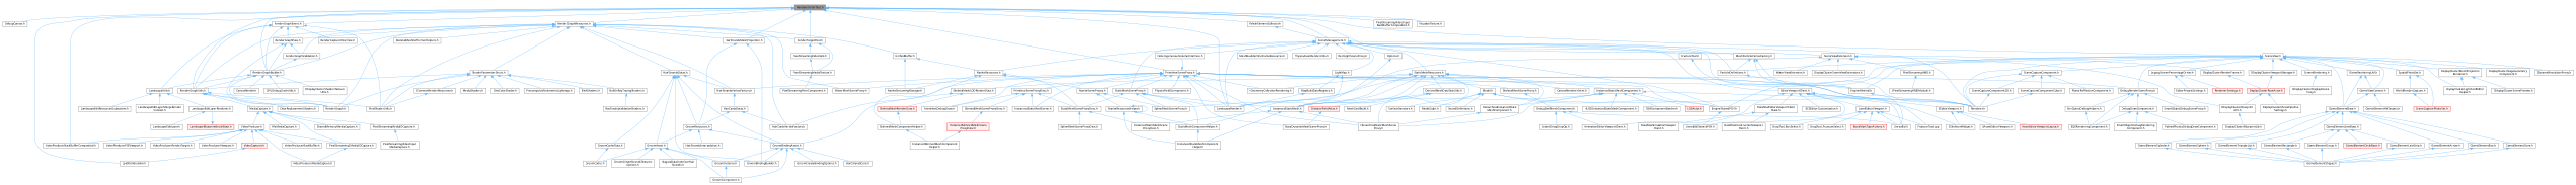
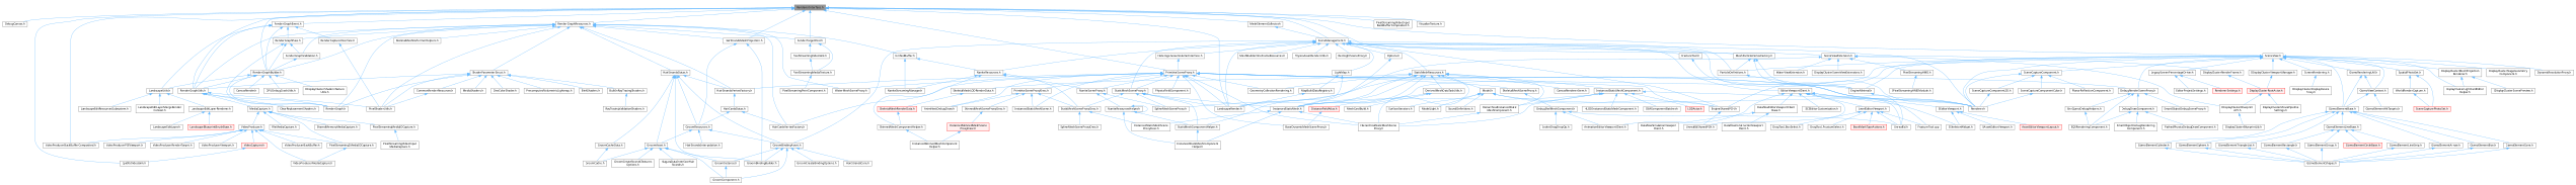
  digraph {
    fontname="Noto Sans"
    node [color=grey40 fillcolor=white fontname="Noto Sans" fontsize=10 shape=box style=filled]
    edge [color=steelblue1 dir=back fontname="Noto Sans" fontsize=10 labelfontname=Helvetica labelfontsize=10 style=solid]
    n1 [color=gray40 fillcolor=grey60 fontcolor=black height=0.2 label="RendererInterface.h" width=0.4]
    n2 [height=0.2 label="DebugCanvas.h" width=0.4]
    n3 [height=0.2 label="EpicRtcVideoSink.h" width=0.4]
    n4 [height=0.2 label="HairStrandsMeshProjection.h" width=0.4]
    n5 [height=0.2 label="LandscapeRender.h" width=0.4]
    n6 [height=0.2 label="MeshElementCollector.h" width=0.4]
    n7 [height=0.2 label="SceneManagement.h" width=0.4]
    n8 [height=0.2 label="PixelStreamingVideoInput\lBackBufferComposited.h" width=0.4]
    n9 [height=0.2 label="PrimitiveSceneProxy.h" width=0.4]
    n10 [height=0.2 label="RenderGraphBuilder.h" width=0.4]
    n11 [height=0.2 label="RenderGraphUtils.h" width=0.4]
    n12 [height=0.2 label="VideoProducerBackBufferComposited.h" width=0.4]
    n13 [height=0.2 label="RenderGraphEvent.h" width=0.4]
    n14 [height=0.2 label="RenderGraphResources.h" width=0.4]
    n15 [height=0.2 label="RenderTargetPool.h" width=0.4]
    n16 [height=0.2 label="SceneView.h" width=0.4]
    n17 [height=0.2 label="SceneViewExtension.h" width=0.4]
    n18 [height=0.2 label="VisualizeTexture.h" width=0.4]
    n19 [height=0.2 label="GroomBindingBuilder.h" width=0.4]
    n20 [height=0.2 label="GroomResources.h" width=0.4]
    n21 [height=0.2 label="EditorViewportClient.h" width=0.4]
    n22 [height=0.2 label="Renderer.h" width=0.4]
    n23 [height=0.2 label="EngineMinimal.h" width=0.4]
    n24 [height=0.2 label="EngineSharedPCH.h" width=0.4]
    n25 [height=0.2 label="FractureTool.h" width=0.4]
    n26 [height=0.2 label="HeterogeneousVolumeInterface.h" width=0.4]
    n27 [height=0.2 label="LightMap.h" width=0.4]
    n28 [height=0.2 label="MeshBuilderOneFrameResources.h" width=0.4]
    n29 [height=0.2 label="MeshParticleVertexFactory.h" width=0.4]
    n30 [height=0.2 label="ParticleDefinitions.h" width=0.4]
    n31 [height=0.2 label="NaniteResources.h" width=0.4]
    n32 [height=0.2 label="PhysicsAssetRenderUtils.h" width=0.4]
    n33 [height=0.2 label="RectLightSceneProxy.h" width=0.4]
    n34 [height=0.2 label="Options.h" width=0.4]
    n35 [height=0.2 label="StaticMeshResources.h" width=0.4]
    n36 [height=0.2 label="StaticMeshSceneProxy.h" width=0.4]
    n37 [height=0.2 label="HierarchicalStaticMeshScene\lProxy.h" width=0.4]
    n38 [height=0.2 label="NaniteSceneProxy.h" width=0.4]
    n39 [height=0.2 label="GeometryCollectionRendering.h" width=0.4]
    n40 [height=0.2 label="BaseDynamicMeshSceneProxy.h" width=0.4]
    n41 [height=0.2 label="AnimNextDebugDraw.h" width=0.4]
    n42 [height=0.2 label="DebugRenderSceneProxy.h" width=0.4]
    n43 [height=0.2 label="HairCardsVertexFactory.h" width=0.4]
    n44 [height=0.2 label="HairStrandsVertexFactory.h" width=0.4]
    n45 [height=0.2 label="InstancedStaticMeshScene.h" width=0.4]
    n46 [height=0.2 label="PhysicsFieldComponent.h" width=0.4]
    n47 [height=0.2 label="PrimitiveSceneProxyDesc.h" width=0.4]
    n48 [height=0.2 label="SkeletalMeshSceneProxy.h" width=0.4]
    n49 [height=0.2 label="WaterMeshSceneProxy.h" width=0.4]
    n50 [height=0.2 label="CanvasRender.h" width=0.4]
    n51 [height=0.2 label="GPUDebugCrashUtils.h" width=0.4]
    n52 [height=0.2 label="IDisplayClusterShadersTexture\lUtils.h" width=0.4]
    n53 [height=0.2 label="LandscapeUtils.h" width=0.4]
    n54 [height=0.2 label="RenderGraph.h" width=0.4]
    n55 [height=0.2 label="ClearReplacementShaders.h" width=0.4]
    n56 [height=0.2 label="MediaCapture.h" width=0.4]
    n57 [height=0.2 label="PixelShaderUtils.h" width=0.4]
    n58 [height=0.2 label="RenderCaptureInterface.h" width=0.4]
    n59 [height=0.2 label="RenderGraphPass.h" width=0.4]
    n60 [height=0.2 label="RenderGraphValidation.h" width=0.4]
    n61 [height=0.2 label="HairStrandsDatas.h" width=0.4]
    n62 [height=0.2 label="ShaderParameterStruct.h" width=0.4]
    n63 [height=0.2 label="SkeletalMeshDeformerHelpers.h" width=0.4]
    n64 [height=0.2 label="UnifiedBuffer.h" width=0.4]
    n65 [height=0.2 label="PixelStreamingMediaTexture.h" width=0.4]
    n66 [height=0.2 label="PixelStreamingVideoSink.h" width=0.4]
    n67 [height=0.2 label="InstancedStaticMesh.h" width=0.4]
    n68 [height=0.2 label="DisplayClusterLightCardEditor\lHelper.h" width=0.4]
    n69 [height=0.2 label="DisplayClusterMeshProjection\lRenderer.h" width=0.4]
    n70 [height=0.2 label="DisplayClusterStageGeometry\lComponent.h" width=0.4]
    n71 [height=0.2 label="DynamicResolutionProxy.h" width=0.4]
    n72 [height=0.2 label="GizmoElementBase.h" width=0.4]
    n73 [height=0.2 label="GizmoRenderingUtil.h" width=0.4]
    n74 [height=0.2 label="GizmoViewContext.h" width=0.4]
    n75 [height=0.2 label="IDisplayClusterViewportManager.h" width=0.4]
    n76 [height=0.2 label="LegacyScreenPercentageDriver.h" width=0.4]
    n77 [height=0.2 label="SceneCaptureComponent.h" width=0.4]
    n78 [height=0.2 label="ScreenRendering.h" width=0.4]
    n79 [height=0.2 label="SpatialPhotoSet.h" width=0.4]
    n80 [height=0.2 label="IDisplayClusterBlueprint\lAPI.h" width=0.4]
    n81 [height=0.2 label="DisplayClusterRenderFrame.h" width=0.4]
    n82 [height=0.2 label="DisplayClusterSceneViewExtensions.h" width=0.4]
    n83 [height=0.2 label="PixelStreamingHMD.h" width=0.4]
    n84 [height=0.2 label="WaterViewExtension.h" width=0.4]
    n85 [height=0.2 label="GroomAsset.h" width=0.4]
    n86 [height=0.2 label="GroomBindingAsset.h" width=0.4]
    n87 [height=0.2 label="HairStrandsInterpolation.h" width=0.4]
    n88 [height=0.2 label="GroomCache.h" width=0.4]
    n89 [height=0.2 label="GroomComponent.h" width=0.4]
    n90 [height=0.2 label="GroomCreateStrandsTextures\lOptions.h" width=0.4]
    n91 [height=0.2 label="GroomInstance.h" width=0.4]
    n92 [height=0.2 label="NiagaraDataInterfaceHair\lStrands.h" width=0.4]
    n93 [height=0.2 label="GroomCreateBindingOptions.h" width=0.4]
    n94 [height=0.2 label="HairStrandsCore.h" width=0.4]
    n95 [height=0.2 label="AnimationEditorViewportClient.h" width=0.4]
    n96 [height=0.2 label="DataflowEditorViewportClient\lBase.h" width=0.4]
    n97 [height=0.2 label="ISCSEditorCustomization.h" width=0.4]
    n98 [height=0.2 label="LevelEditorViewport.h" width=0.4]
    n99 [height=0.2 label="UnrealEd.h" width=0.4]
    n100 [height=0.2 label="SEditorViewport.h" width=0.4]
    n101 [height=0.2 label="SSkeletonWidget.h" width=0.4]
    n102 [height=0.2 label="UnrealEdSharedPCH.h" width=0.4]
    n103 [height=0.2 label="FractureTool.cpp" width=0.4]
    n104 [height=0.2 label="MapBuildDataRegistry.h" width=0.4]
    n105 [height=0.2 label="NaniteStreamingManager.h" width=0.4]
    n106 [height=0.2 label="SkinnedMeshComponentHelper.h" width=0.4]
    n107 [height=0.2 label="StaticMeshSceneProxyDesc.h" width=0.4]
    n108 [height=0.2 label="SplineMeshSceneProxy.h" width=0.4]
    n109 [height=0.2 label="StaticMeshComponentHelper.h" width=0.4]
    n110 [height=0.2 label="CanvasRendererItem.h" width=0.4]
    n111 [height=0.2 label="DerivedMeshDataTaskUtils.h" width=0.4]
    n112 [height=0.2 label="HierarchicalInstancedStatic\lMeshComponent.h" width=0.4]
    n113 [height=0.2 label="InstancedStaticMeshComponent.h" width=0.4]
    n114 [height=0.2 label="Model.h" width=0.4]
    n115 [height=0.2 label="SkeletalMeshLODRenderData.h" width=0.4]
    n116 [height=0.2 label="DataflowConstructionViewport\lClient.h" width=0.4]
    n117 [height=0.2 label="DataflowSimulationViewport\lClient.h" width=0.4]
    n118 [color=red fillcolor="#FFF0F0" height=0.2 label="BookMarkTypeActions.h" width=0.4]
    n119 [height=0.2 label="DragTool_BoxSelect.h" width=0.4]
    n120 [height=0.2 label="DragTool_FrustumSelect.h" width=0.4]
    n121 [color=red fillcolor="#FFF0F0" height=0.2 label="AssetEditorViewportLayout.h" width=0.4]
    n122 [height=0.2 label="SAssetEditorViewport.h" width=0.4]
    n123 [height=0.2 label="InstancedStaticMeshComponent\lHelper.h" width=0.4]
    n124 [height=0.2 label="InstancedStaticMeshScene\lProxyDesc.h" width=0.4]
    n125 [height=0.2 label="NaniteResourcesHelper.h" width=0.4]
    n126 [height=0.2 label="InstancedSkinnedMeshComponent\lHelper.h" width=0.4]
    n127 [height=0.2 label="SplineMeshSceneProxyDesc.h" width=0.4]
    n128 [color=red fillcolor="#FFF0F0" height=0.2 label="DistanceFieldAtlas.h" width=0.4]
    n129 [height=0.2 label="MeshCardBuild.h" width=0.4]
    n130 [height=0.2 label="HLODInstancedStaticMeshComponent.h" width=0.4]
    n131 [height=0.2 label="ISMComponentBatcher.h" width=0.4]
    n132 [color=red fillcolor="#FFF0F0" height=0.2 label="LODActor.h" width=0.4]
    n133 [height=0.2 label="ModelLight.h" width=0.4]
    n134 [height=0.2 label="SoundDefinitions.h" width=0.4]
    n135 [height=0.2 label="SurfaceIterators.h" width=0.4]
    n136 [color=red fillcolor="#FFF0F0" height=0.2 label="SkeletalMeshRenderData.h" width=0.4]
    n137 [height=0.2 label="DebugDrawComponent.h" width=0.4]
    n138 [height=0.2 label="EQSRenderingComponent.h" width=0.4]
    n139 [height=0.2 label="EnvQueryDebugHelpers.h" width=0.4]
    n140 [height=0.2 label="SmartObjectDebugSceneProxy.h" width=0.4]
    n141 [height=0.2 label="HairCardsDatas.h" width=0.4]
    n142 [height=0.2 label="SkinnedMeshSceneProxyDesc.h" width=0.4]
    n143 [height=0.2 label="DebugSkelMeshComponent.h" width=0.4]
    n144 [height=0.2 label="PathedPhysicsDebugDrawComponent.h" width=0.4]
    n145 [height=0.2 label="SmartObjectDebugRendering\lComponent.h" width=0.4]
    n146 [color=red fillcolor="#FFF0F0" height=0.2 label="InstancedSkinnedMeshScene\lProxyDesc.h" width=0.4]
    n147 [height=0.2 label="SocketDragDropOp.h" width=0.4]
    n148 [height=0.2 label="LandscapeEditLayerMergeRender\lContext.h" width=0.4]
    n149 [height=0.2 label="LandscapeEditLayerRenderer.h" width=0.4]
    n150 [height=0.2 label="LandscapeEditResourcesSubsystem.h" width=0.4]
    n151 [color=red fillcolor="#FFF0F0" height=0.2 label="LandscapeBlueprintBrushBase.h" width=0.4]
    n152 [height=0.2 label="LandscapeEditLayer.h" width=0.4]
    n153 [height=0.2 label="FileMediaCapture.h" width=0.4]
    n154 [height=0.2 label="PixelStreaming2MediaIOCapture.h" width=0.4]
    n155 [height=0.2 label="PixelStreamingMediaIOCapture.h" width=0.4]
    n156 [height=0.2 label="SharedMemoryMediaCapture.h" width=0.4]
    n157 [height=0.2 label="VideoProducer.h" width=0.4]
    n158 [height=0.2 label="VideoProducerMediaCapture.h" width=0.4]
    n159 [height=0.2 label="PixelStreamingVideoInput\lMediaCapture.h" width=0.4]
    n160 [color=red fillcolor="#FFF0F0" height=0.2 label="VideoCapturer.h" width=0.4]
    n161 [height=0.2 label="VideoProducerBackBuffer.h" width=0.4]
    n162 [height=0.2 label="VideoProducerPIEViewport.h" width=0.4]
    n163 [height=0.2 label="VideoProducerRenderTarget.h" width=0.4]
    n164 [height=0.2 label="VideoProducerViewport.h" width=0.4]
    n165 [height=0.2 label="GroomCacheData.h" width=0.4]
    n166 [height=0.2 label="BinkShaders.h" width=0.4]
    n167 [height=0.2 label="BuiltInRayTracingShaders.h" width=0.4]
    n168 [height=0.2 label="CommonRenderResources.h" width=0.4]
    n169 [height=0.2 label="MediaShaders.h" width=0.4]
    n170 [height=0.2 label="OneColorShader.h" width=0.4]
    n171 [height=0.2 label="PrecomputedVolumetricLightmap.h" width=0.4]
    n172 [height=0.2 label="PixelStreamingPeerComponent.h" width=0.4]
    n173 [height=0.2 label="RayTracingValidationShaders.h" width=0.4]
    n174 [height=0.2 label="IDisplayClusterScenePreview.h" width=0.4]
    n175 [height=0.2 label="GizmoElementArrow.h" width=0.4]
    n176 [height=0.2 label="GizmoElementBox.h" width=0.4]
    n177 [height=0.2 label="GizmoElementCone.h" width=0.4]
    n178 [height=0.2 label="GizmoElementCylinder.h" width=0.4]
    n179 [height=0.2 label="GizmoElementLineBase.h" width=0.4]
    n180 [height=0.2 label="GizmoElementSphere.h" width=0.4]
    n181 [height=0.2 label="GizmoElementTriangleList.h" width=0.4]
    n182 [height=0.2 label="GizmoElementHitTargets.h" width=0.4]
    n183 [color=red fillcolor="#FFF0F0" height=0.2 label="DisplayClusterRootActor.h" width=0.4]
    n184 [height=0.2 label="EditorProjectSettings.h" width=0.4]
    n185 [color=red fillcolor="#FFF0F0" height=0.2 label="RendererSettings.h" width=0.4]
    n186 [height=0.2 label="PlanarReflectionComponent.h" width=0.4]
    n187 [height=0.2 label="SceneCaptureComponent2D.h" width=0.4]
    n188 [height=0.2 label="SceneCaptureComponentCube.h" width=0.4]
    n189 [height=0.2 label="IDisplayClusterDisplayDevice\lProxy.h" width=0.4]
    n190 [color=red fillcolor="#FFF0F0" height=0.2 label="SceneCapturePhotoSet.h" width=0.4]
    n191 [height=0.2 label="WorldRenderCapture.h" width=0.4]
    n192 [height=0.2 label="GizmoElementShapes.h" width=0.4]
    n193 [color=red fillcolor="#FFF0F0" height=0.2 label="GizmoElementCircleBase.h" width=0.4]
    n194 [height=0.2 label="GizmoElementGroup.h" width=0.4]
    n195 [height=0.2 label="GizmoElementLineStrip.h" width=0.4]
    n196 [height=0.2 label="GizmoElementRectangle.h" width=0.4]
    n197 [height=0.2 label="DisplayClusterMoviePipeline\lSettings.h" width=0.4]
    n198 [height=0.2 label="DisplayClusterBlueprintLib.h" width=0.4]
    n199 [height=0.2 label="IPixelStreamingHMDModule.h" width=0.4]
    n1 -> n2
    n1 -> n3
    n1 -> n4
    n1 -> n5
    n1 -> n6
    n1 -> n7
    n1 -> n8
    n1 -> n9
    n1 -> n10
    n1 -> n11
    n1 -> n12
    n1 -> n13
    n1 -> n14
    n1 -> n15
    n1 -> n16
    n1 -> n17
    n1 -> n18
    n4 -> n19
    n4 -> n20
    n6 -> n7
    n7 -> n5
    n7 -> n21
    n7 -> n22
    n7 -> n23
    n7 -> n24
    n7 -> n25
    n7 -> n26
    n7 -> n27
    n7 -> n28
    n7 -> n29
    n7 -> n30
    n7 -> n31
    n7 -> n32
    n7 -> n33
    n7 -> n34
    n7 -> n35
    n7 -> n36
    n9 -> n5
    n9 -> n22
    n9 -> n23
    n9 -> n24
-   n9 -> n26
+   n26 -> n9
    n9 -> n36
    n9 -> n37
    n9 -> n38
    n9 -> n39
    n9 -> n40
    n9 -> n41
    n9 -> n42
    n9 -> n43
    n9 -> n44
    n9 -> n45
    n9 -> n46
    n9 -> n47
    n9 -> n48
    n9 -> n49
    n10 -> n11
    n10 -> n50
    n10 -> n51
    n10 -> n52
    n10 -> n53
    n10 -> n54
    n11 -> n54
    n11 -> n55
    n11 -> n56
    n11 -> n57
    n13 -> n10
    n13 -> n11
    n13 -> n53
-   n13 -> n57
+   n58 -> n57
    n13 -> n58
    n13 -> n59
    n14 -> n4
    n14 -> n10
    n14 -> n11
    n14 -> n15
    n14 -> n43
    n14 -> n44
    n14 -> n49
    n14 -> n54
    n14 -> n57
    n14 -> n59
    n14 -> n60
    n14 -> n61
    n14 -> n62
    n14 -> n63
    n14 -> n64
    n15 -> n65
    n15 -> n66
    n16 -> n22
    n16 -> n23
    n16 -> n24
    n16 -> n30
    n16 -> n42
    n16 -> n67
    n16 -> n68
    n16 -> n69
    n16 -> n70
    n16 -> n71
    n16 -> n72
    n16 -> n73
    n16 -> n74
    n16 -> n75
    n16 -> n76
    n16 -> n77
    n16 -> n78
    n16 -> n79
    n17 -> n5
    n17 -> n80
    n17 -> n81
    n17 -> n82
    n17 -> n83
    n17 -> n84
    n20 -> n85
    n20 -> n86
    n20 -> n87
    n21 -> n95
    n21 -> n96
    n21 -> n97
    n21 -> n98
    n21 -> n99
    n21 -> n100
    n21 -> n101
    n21 -> n102
    n23 -> n22
    n24 -> n102
    n25 -> n103
    n27 -> n67
    n27 -> n104
    n29 -> n22
    n29 -> n23
    n29 -> n30
    n30 -> n99
    n31 -> n38
    n31 -> n105
    n31 -> n106
    n31 -> n107
    n34 -> n67
    n35 -> n5
    n35 -> n37
    n35 -> n39
    n35 -> n67
    n35 -> n108
    n35 -> n109
    n35 -> n110
    n35 -> n111
    n35 -> n112
    n35 -> n113
    n35 -> n114
    n35 -> n115
    n36 -> n5
    n36 -> n67
    n36 -> n107
    n36 -> n108
    n36 -> n109
    n38 -> n108
    n38 -> n125
    n42 -> n137
    n42 -> n138
    n42 -> n139
    n42 -> n140
    n44 -> n141
    n47 -> n41
    n47 -> n45
    n47 -> n107
    n47 -> n142
    n48 -> n143
    n53 -> n148
    n53 -> n149
    n53 -> n150
    n56 -> n153
    n56 -> n154
    n56 -> n155
    n56 -> n156
    n56 -> n157
    n59 -> n10
    n59 -> n54
    n59 -> n60
    n60 -> n10
    n61 -> n19
    n61 -> n20
    n61 -> n44
    n61 -> n85
    n61 -> n86
    n61 -> n165
    n62 -> n11
    n62 -> n54
    n62 -> n57
    n62 -> n166
    n62 -> n167
    n62 -> n168
    n62 -> n169
    n62 -> n170
    n62 -> n171
    n64 -> n31
    n64 -> n105
    n65 -> n172
    n66 -> n65
    n67 -> n37
    n67 -> n123
    n67 -> n124
    n69 -> n68
    n69 -> n174
    n72 -> n175
    n72 -> n176
    n72 -> n177
    n72 -> n178
    n72 -> n179
    n72 -> n180
    n72 -> n181
    n73 -> n72
    n73 -> n74
    n74 -> n72
    n74 -> n182
    n75 -> n183
    n76 -> n184
    n76 -> n185
    n77 -> n22
    n77 -> n186
    n77 -> n187
    n77 -> n188
    n78 -> n189
    n79 -> n190
    n79 -> n191
    n80 -> n198
    n81 -> n183
    n83 -> n199
    n85 -> n88
    n85 -> n89
    n85 -> n90
    n85 -> n91
    n85 -> n92
    n86 -> n19
    n86 -> n89
    n86 -> n91
    n86 -> n93
    n86 -> n94
    n91 -> n89
    n96 -> n116
    n96 -> n117
    n98 -> n99
    n98 -> n103
    n98 -> n118
    n98 -> n119
    n98 -> n120
    n100 -> n101
    n100 -> n121
    n100 -> n122
    n104 -> n5
    n106 -> n126
    n107 -> n124
    n107 -> n127
    n109 -> n123
    n111 -> n128
    n111 -> n129
    n112 -> n37
    n113 -> n22
    n113 -> n37
    n113 -> n67
    n113 -> n112
    n113 -> n130
    n113 -> n131
    n113 -> n132
    n114 -> n22
    n114 -> n24
    n114 -> n133
    n114 -> n134
    n114 -> n135
-   n115 -> n86
+   n7 -> n86
    n115 -> n136
    n125 -> n109
    n125 -> n123
    n125 -> n125
    n128 -> n40
    n136 -> n106
    n137 -> n138
    n137 -> n144
    n137 -> n145
    n139 -> n138
    n141 -> n20
    n141 -> n43
    n142 -> n146
    n143 -> n95
    n143 -> n99
    n143 -> n147
    n146 -> n126
-   n151 -> n149
+   n149 -> n151
    n149 -> n152
    n154 -> n158
    n155 -> n159
    n157 -> n12
    n157 -> n154
    n157 -> n158
    n157 -> n160
    n157 -> n161
    n157 -> n162
    n157 -> n163
    n157 -> n164
    n160 -> n3
    n165 -> n88
    n167 -> n173
    n168 -> n57
    n175 -> n192
    n176 -> n192
    n177 -> n192
    n178 -> n192
    n179 -> n193
    n179 -> n194
    n179 -> n195
    n179 -> n196
    n180 -> n192
    n181 -> n192
    n183 -> n80
    n183 -> n197
    n187 -> n22
    n188 -> n22
    n191 -> n190
    n194 -> n192
    n195 -> n192
    n196 -> n192
  }
